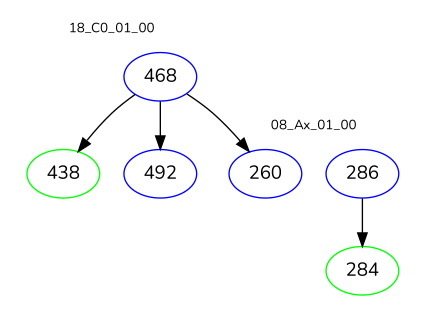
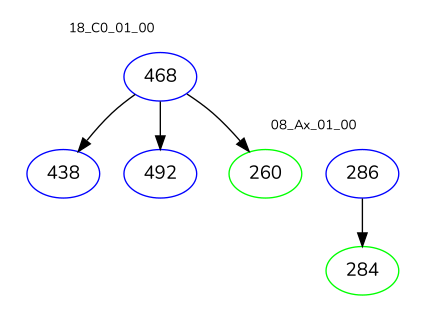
  digraph {
    fontname=Nunito
    node [color=blue fontname=Nunito]
    edge [color=black fontname=Nunito]
    n1 [label=286]
-   n2 [label=260]
+   n2 [color=green label=260]
    n3 [color=green label=284]
    n4 [label=468]
-   n5 [color=green label=438]
+   n5 [label=438]
    n6 [label=492]
    subgraph cluster_1 {
      color=white
      fontsize=10
      label="08_Ax_01_00"
      n1
      n2
      n3
    }
    subgraph cluster_2 {
      color=white
      fontsize=10
      label="18_C0_01_00"
      n4
      n5
      n6
    }
    n1 -> n3
    n4 -> n2
    n4 -> n5
    n4 -> n6
  }
